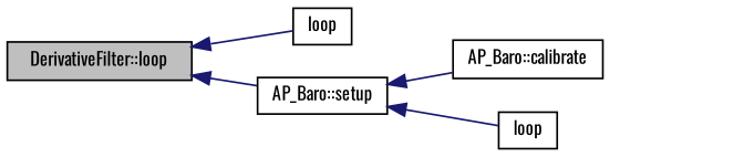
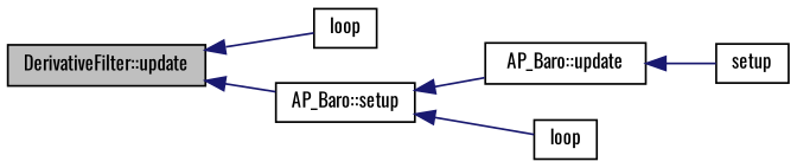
  digraph {
    fontname=Oswald
    rankdir=LR
    node [color=black fillcolor=white fontname=Oswald fontsize=10 shape=record style=filled]
    edge [color=midnightblue dir=back fontname=Oswald fontsize=10 labelfontname=Helvetica labelfontsize=10 style=solid]
-   n1 [fillcolor=grey75 fontcolor=black height=0.2 label="DerivativeFilter::loop" width=0.4]
+   n1 [fillcolor=grey75 fontcolor=black height=0.2 label="DerivativeFilter::update" width=0.4]
    n2 [height=0.2 label=loop width=0.4]
    n3 [height=0.2 label="AP_Baro::setup" width=0.4]
-   n4 [height=0.2 label="AP_Baro::calibrate" width=0.4]
+   n4 [height=0.2 label="AP_Baro::update" width=0.4]
    n5 [height=0.2 label=loop width=0.4]
+   n6 [height=0.2 label=setup width=0.4]
    n1 -> n2
    n1 -> n3
    n3 -> n4
    n3 -> n5
+   n4 -> n6
  }
